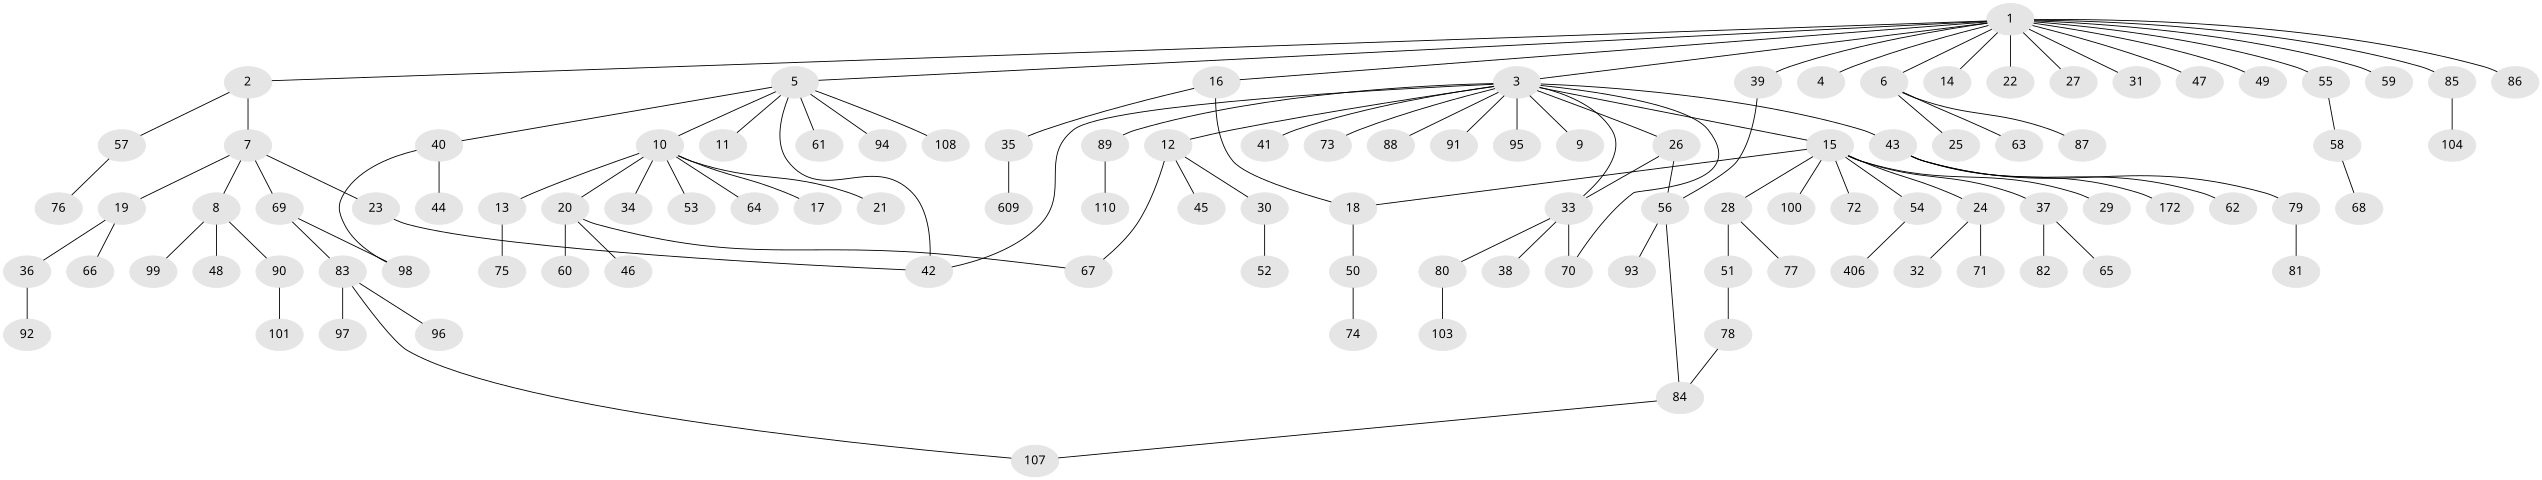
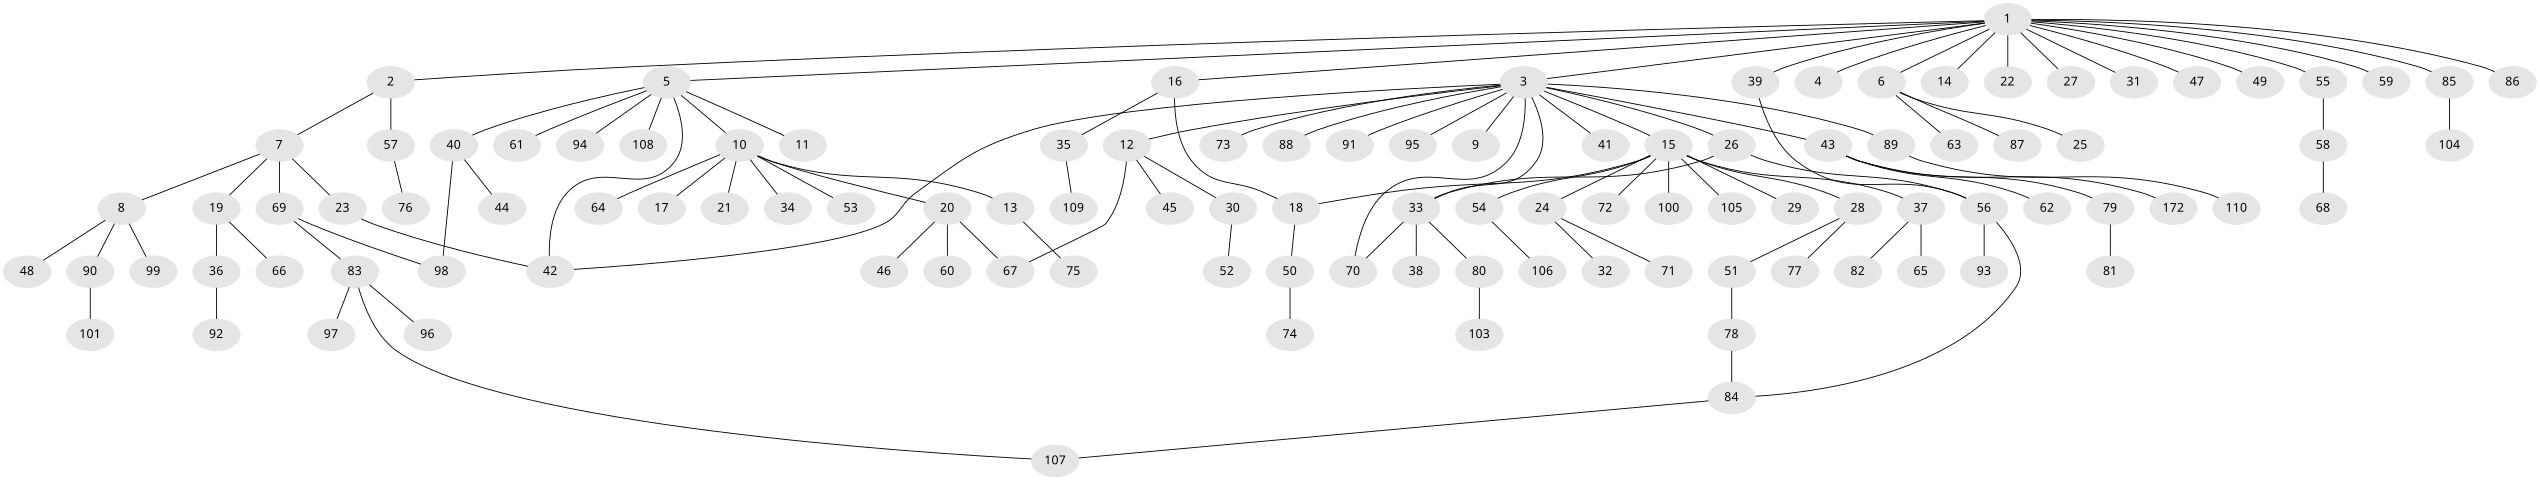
  graph {
    fontname="Noto Sans"
    node [color=gray90 fontname="Noto Sans" style=filled]
    edge [fontname="Noto Sans"]
    1
    2
    3
    4
    5
    6
    14
    16
    22
    27
    31
    39
    47
    49
    55
    59
    85
    86
    7
    57
    9
    12
    15
    26
    33
    41
    42
    43
    70
    73
    88
    89
    91
    95
    10
    11
    40
    61
    94
    108
    25
    63
    87
    18
    35
    56
    58
    104
    8
    19
    23
    69
    76
    30
    45
    67
    24
    28
    29
    37
    54
    72
    100
+   105
    38
    80
    62
    79
    n69 [label=172]
    110
    13
    17
    20
    21
    34
    53
    64
    44
    98
    48
    90
    99
    36
    66
    83
    101
    75
    46
    60
    52
    50
    32
    71
    51
    77
    65
    82
-   106 [label=406]
-   109 [label=609]
+   106
+   109
    74
    92
    84
    93
    78
    103
    81
    68
    107
    96
    97
    1 -- 2
    1 -- 3
    1 -- 4
    1 -- 5
    1 -- 6
    1 -- 14
    1 -- 16
    1 -- 22
    1 -- 27
    1 -- 31
    1 -- 39
    1 -- 47
    1 -- 49
    1 -- 55
    1 -- 59
    1 -- 85
    1 -- 86
    2 -- 7
    2 -- 57
    3 -- 9
    3 -- 12
    3 -- 15
    3 -- 26
    3 -- 33
    3 -- 41
    3 -- 42
    3 -- 43
    3 -- 70
    3 -- 73
    3 -- 88
    3 -- 89
    3 -- 91
    3 -- 95
    5 -- 42
    5 -- 10
    5 -- 11
    5 -- 40
    5 -- 61
    5 -- 94
    5 -- 108
    6 -- 25
    6 -- 63
    6 -- 87
    16 -- 18
    16 -- 35
    39 -- 56
    55 -- 58
    85 -- 104
    7 -- 8
    7 -- 19
    7 -- 23
    7 -- 69
    57 -- 76
    12 -- 30
    12 -- 45
    12 -- 67
    15 -- 18
    15 -- 24
    15 -- 28
    15 -- 29
    15 -- 37
    15 -- 54
    15 -- 72
    15 -- 100
+   15 -- 105
    26 -- 33
    26 -- 56
    33 -- 70
    33 -- 38
    33 -- 80
    43 -- 62
    43 -- 79
    43 -- n69
    89 -- 110
    10 -- 13
    10 -- 17
    10 -- 20
    10 -- 21
    10 -- 34
    10 -- 53
    10 -- 64
    40 -- 44
    40 -- 98
    18 -- 50
    35 -- 109
    56 -- 84
    56 -- 93
    58 -- 68
    8 -- 48
    8 -- 90
    8 -- 99
    19 -- 36
    19 -- 66
    23 -- 42
    69 -- 98
    69 -- 83
    30 -- 52
    24 -- 32
    24 -- 71
    28 -- 51
    28 -- 77
    37 -- 65
    37 -- 82
    54 -- 106
    80 -- 103
    79 -- 81
    13 -- 75
    20 -- 67
    20 -- 46
    20 -- 60
    90 -- 101
    36 -- 92
    83 -- 107
    83 -- 96
    83 -- 97
    50 -- 74
    51 -- 78
    84 -- 107
    78 -- 84
  }
